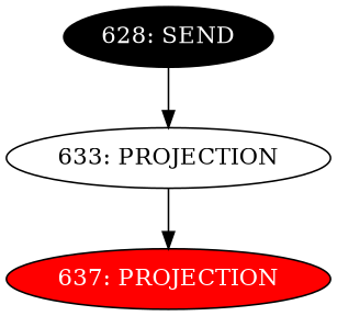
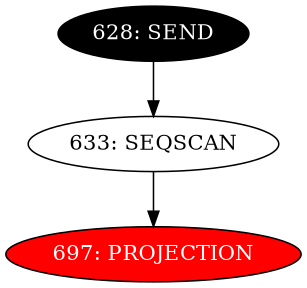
  digraph {
    node [fontcolor=white style=filled]
-   n1 [label="633: PROJECTION" fontcolor="" style=""]
-   n2 [fillcolor=red label="637: PROJECTION"]
+   n1 [label="633: SEQSCAN" fontcolor="" style=""]
+   n2 [fillcolor=red label="697: PROJECTION"]
    n3 [fillcolor=black label="628: SEND"]
    n1 -> n2
    n3 -> n1
  }
